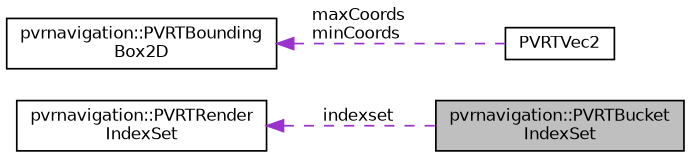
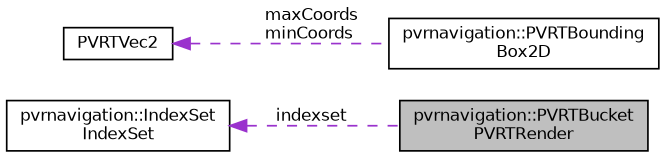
  digraph {
    rankdir=LR
    node [color=black fillcolor=white fontname=Helvetica fontsize=10 shape=record style=filled]
    edge [color=darkorchid3 dir=back fontname=Helvetica fontsize=10 labelfontname=Helvetica labelfontsize=10 style=dashed]
-   n1 [fillcolor=grey75 fontcolor=black height=0.2 label="pvrnavigation::PVRTBucket\lIndexSet" width=0.4]
-   n2 [height=0.2 label="pvrnavigation::PVRTRender\lIndexSet" width=0.4]
+   n1 [fillcolor=grey75 fontcolor=black height=0.2 label="pvrnavigation::PVRTBucket\lPVRTRender" width=0.4]
+   n2 [height=0.2 label="pvrnavigation::IndexSet\lIndexSet" width=0.4]
    n3 [height=0.2 label="pvrnavigation::PVRTBounding\lBox2D" width=0.4]
    n4 [height=0.2 label=PVRTVec2 width=0.4]
    n2 -> n1 [label=" indexset"]
-   n3 -> n4 [label=" maxCoords\nminCoords"]
+   n4 -> n3 [label=" maxCoords\nminCoords"]
  }
